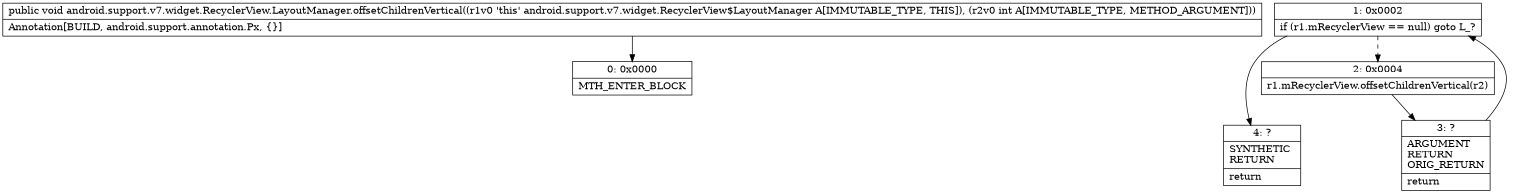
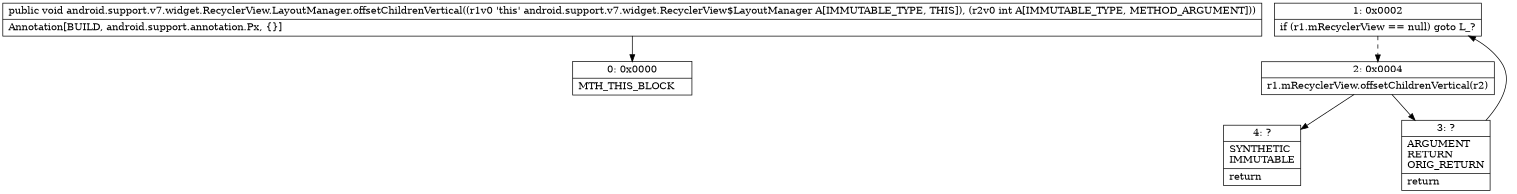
  digraph {
    node [shape=record]
-   n1 [label="{0\:\ 0x0000|MTH_ENTER_BLOCK\l}"]
+   n1 [label="{0\:\ 0x0000|MTH_THIS_BLOCK\l}"]
    n2 [label="{1\:\ 0x0002|if (r1.mRecyclerView == null) goto L_?\l}"]
    n3 [label="{2\:\ 0x0004|r1.mRecyclerView.offsetChildrenVertical(r2)\l}"]
-   n4 [label="{4\:\ ?|SYNTHETIC\lRETURN\l|return\l}"]
+   n4 [label="{4\:\ ?|SYNTHETIC\lIMMUTABLE\l|return\l}"]
    n5 [label="{3\:\ ?|ARGUMENT\lRETURN\lORIG_RETURN\l|return\l}"]
    n6 [label="{public void android.support.v7.widget.RecyclerView.LayoutManager.offsetChildrenVertical((r1v0 'this' android.support.v7.widget.RecyclerView$LayoutManager A[IMMUTABLE_TYPE, THIS]), (r2v0 int A[IMMUTABLE_TYPE, METHOD_ARGUMENT]))  | Annotation[BUILD, android.support.annotation.Px, \{\}]\l}"]
    n2 -> n3 [style=dashed]
-   n2 -> n4
+   n3 -> n4
    n3 -> n5
    n5 -> n2
    n6 -> n1
  }
